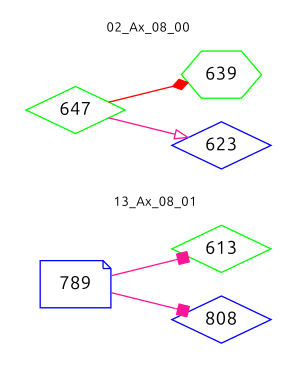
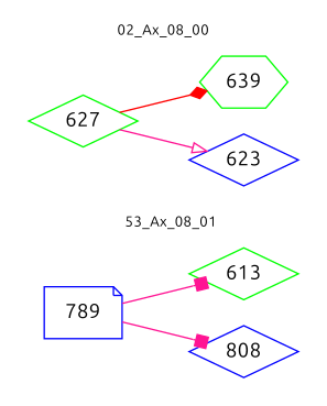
  digraph {
    fontname=Ubuntu
    rankdir=LR
    node [color=blue fontname=Ubuntu shape=diamond]
    edge [arrowhead=box color=deeppink fontname=Ubuntu]
    n1 [label=789 shape=note]
    n2 [label=808]
    n3 [color=green label=613]
-   n4 [color=green label=647]
+   n4 [color=green label=627]
    n5 [label=623]
    n6 [color=green label=639 shape=hexagon]
    subgraph cluster_1 {
      color=white
      fontsize=10
-     label="13_Ax_08_01"
+     label="53_Ax_08_01"
      n1
      n2
      n3
    }
    subgraph cluster_2 {
      color=white
      fontsize=10
      label="02_Ax_08_00"
      n4
      n5
      n6
    }
    n1 -> n2
    n1 -> n3
    n4 -> n5 [arrowhead=onormal]
    n4 -> n6 [arrowhead=diamond color=red]
  }
